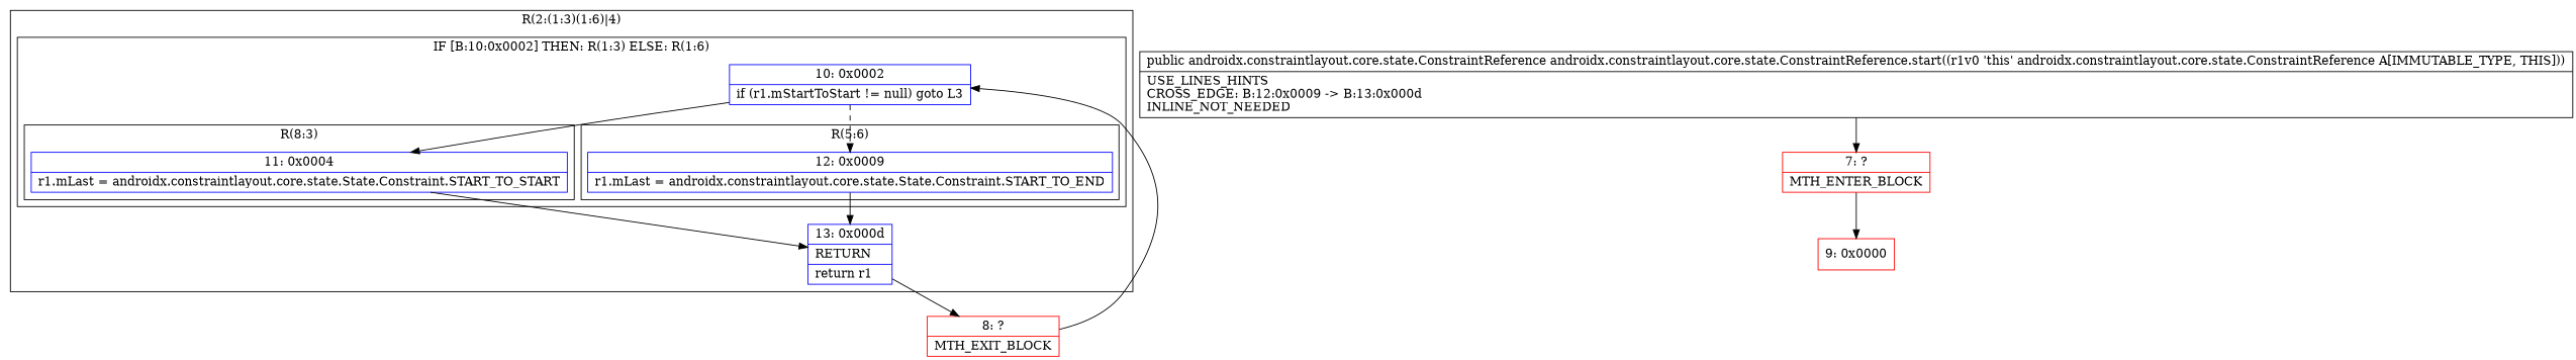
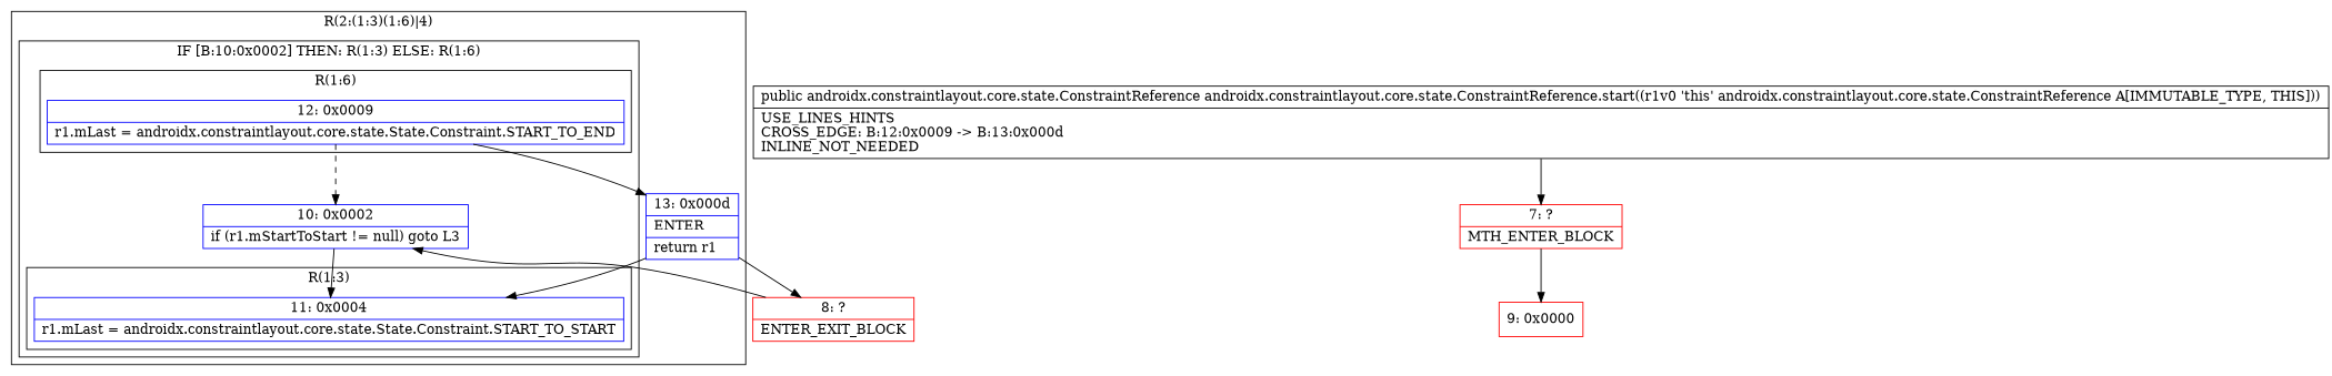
  digraph {
    node [color=blue shape=record]
    n1 [label="{11\:\ 0x0004|r1.mLast = androidx.constraintlayout.core.state.State.Constraint.START_TO_START\l}"]
    n2 [label="{12\:\ 0x0009|r1.mLast = androidx.constraintlayout.core.state.State.Constraint.START_TO_END\l}"]
    n3 [label="{10\:\ 0x0002|if (r1.mStartToStart != null) goto L3\l}"]
-   n4 [label="{13\:\ 0x000d|RETURN\l|return r1\l}"]
-   n5 [color=red label="{8\:\ ?|MTH_EXIT_BLOCK\l}"]
+   n4 [label="{13\:\ 0x000d|ENTER\l|return r1\l}"]
+   n5 [color=red label="{8\:\ ?|ENTER_EXIT_BLOCK\l}"]
    n6 [color=red label="{7\:\ ?|MTH_ENTER_BLOCK\l}"]
    n7 [color=red label="{9\:\ 0x0000}"]
    n8 [label="{public androidx.constraintlayout.core.state.ConstraintReference androidx.constraintlayout.core.state.ConstraintReference.start((r1v0 'this' androidx.constraintlayout.core.state.ConstraintReference A[IMMUTABLE_TYPE, THIS]))  | USE_LINES_HINTS\lCROSS_EDGE: B:12:0x0009 \-\> B:13:0x000d\lINLINE_NOT_NEEDED\l}" color=""]
    subgraph cluster_1 {
      label="R(2:(1:3)(1:6)|4)"
      n4
      subgraph cluster_2 {
        label="IF [B:10:0x0002] THEN: R(1:3) ELSE: R(1:6)"
        n3
        subgraph cluster_3 {
-         label="R(8:3)"
+         label="R(1:3)"
          n1
        }
        subgraph cluster_4 {
-         label="R(5:6)"
+         label="R(1:6)"
          n2
        }
      }
    }
-   n1 -> n4
+   n4 -> n1
    n2 -> n4
    n3 -> n1
-   n3 -> n2 [style=dashed]
+   n2 -> n3 [style=dashed]
    n4 -> n5
    n5 -> n3
    n6 -> n7
    n8 -> n6
  }
